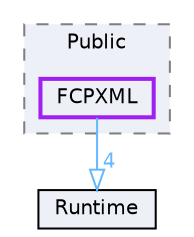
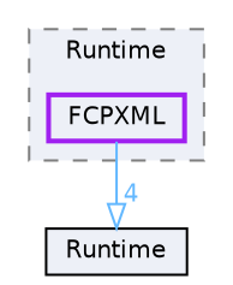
  digraph {
    compound=true
    node [fillcolor="#edf0f7" fontname=Helvetica fontsize=10 shape=box]
    n1 [color=purple height=0.2 label=FCPXML style="filled,bold" width=0.4]
    n2 [color=black height=0.2 label=Runtime style=filled width=0.4]
    subgraph cluster_1 {
      bgcolor="#edf0f7"
      fontname=Helvetica
      fontsize=10
-     label=Public
+     label=Runtime
      pencolor=grey50
      style="filled,dashed"
      n1
    }
    n1 -> n2 [color=steelblue1 fontcolor=steelblue1 fontname=Helvetica fontsize=10 headlabel=4 labeldistance=1.5 labelfontname=Helvetica labelfontsize=10 arrowhead=onormal]
  }
